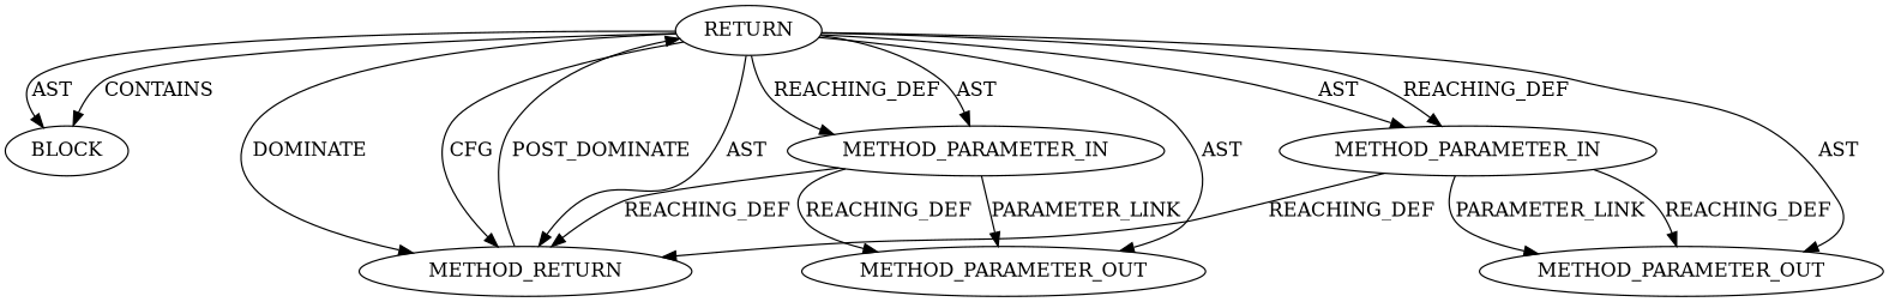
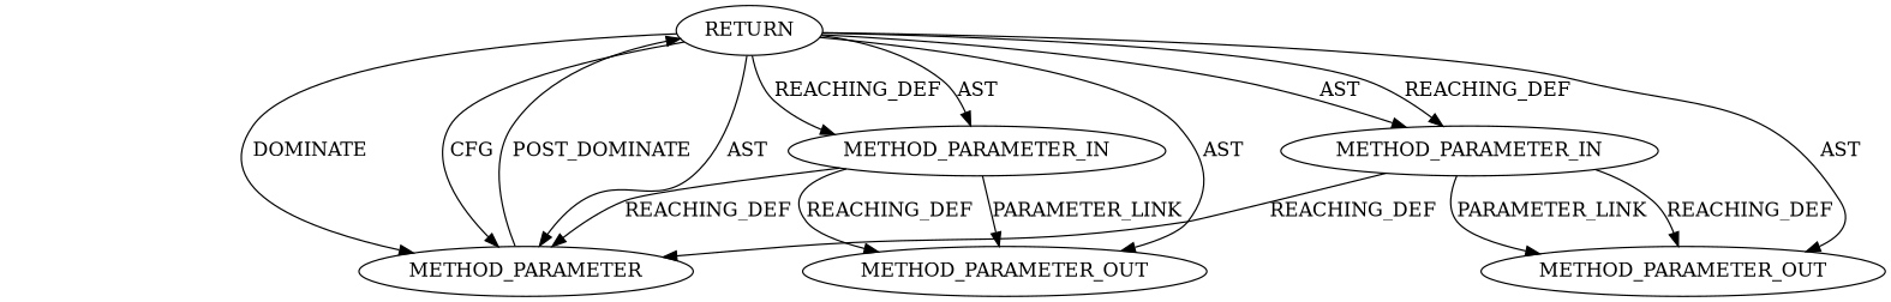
  digraph {
    node [CODE="<empty>" ORDER=1 TYPE_FULL_NAME=ANY EVALUATION_STRATEGY=BY_VALUE IS_VARIADIC=false]
-   n1 [ARGUMENT_INDEX=1 label=BLOCK EVALUATION_STRATEGY="" IS_VARIADIC=""]
-   n2 [CODE=RET ORDER=2 label=METHOD_RETURN IS_VARIADIC=""]
+   n2 [CODE=RET ORDER=2 label=METHOD_PARAMETER IS_VARIADIC=""]
    n3 [AST_PARENT_FULL_NAME="<global>" AST_PARENT_TYPE=NAMESPACE_BLOCK FILENAME="<empty>" FULL_NAME="<operator>.cast" IS_EXTERNAL=true NAME="<operator>.cast" ORDER=0 label=RETURN TYPE_FULL_NAME="" EVALUATION_STRATEGY="" IS_VARIADIC=""]
    n4 [CODE=p2 INDEX=2 NAME=p2 ORDER=2 label=METHOD_PARAMETER_IN]
    n5 [CODE=p2 INDEX=2 NAME=p2 ORDER=2 label=METHOD_PARAMETER_OUT]
    n6 [CODE=p1 INDEX=1 NAME=p1 label=METHOD_PARAMETER_IN]
    n7 [CODE=p1 INDEX=1 NAME=p1 label=METHOD_PARAMETER_OUT]
    n2 -> n3 [label=POST_DOMINATE]
-   n3 -> n1 [label=AST]
-   n3 -> n1 [label=CONTAINS]
    n3 -> n2 [label=AST]
    n3 -> n2 [label=DOMINATE]
    n3 -> n2 [label=CFG]
    n3 -> n4 [label=REACHING_DEF]
    n3 -> n4 [label=AST]
    n3 -> n5 [label=AST]
    n3 -> n6 [label=AST]
    n3 -> n6 [label=REACHING_DEF]
    n3 -> n7 [label=AST]
    n4 -> n2 [VARIABLE=p2 label=REACHING_DEF]
    n4 -> n5 [VARIABLE=p2 label=REACHING_DEF]
    n4 -> n5 [label=PARAMETER_LINK]
    n6 -> n2 [VARIABLE=p1 label=REACHING_DEF]
    n6 -> n7 [VARIABLE=p1 label=REACHING_DEF]
    n6 -> n7 [label=PARAMETER_LINK]
  }
